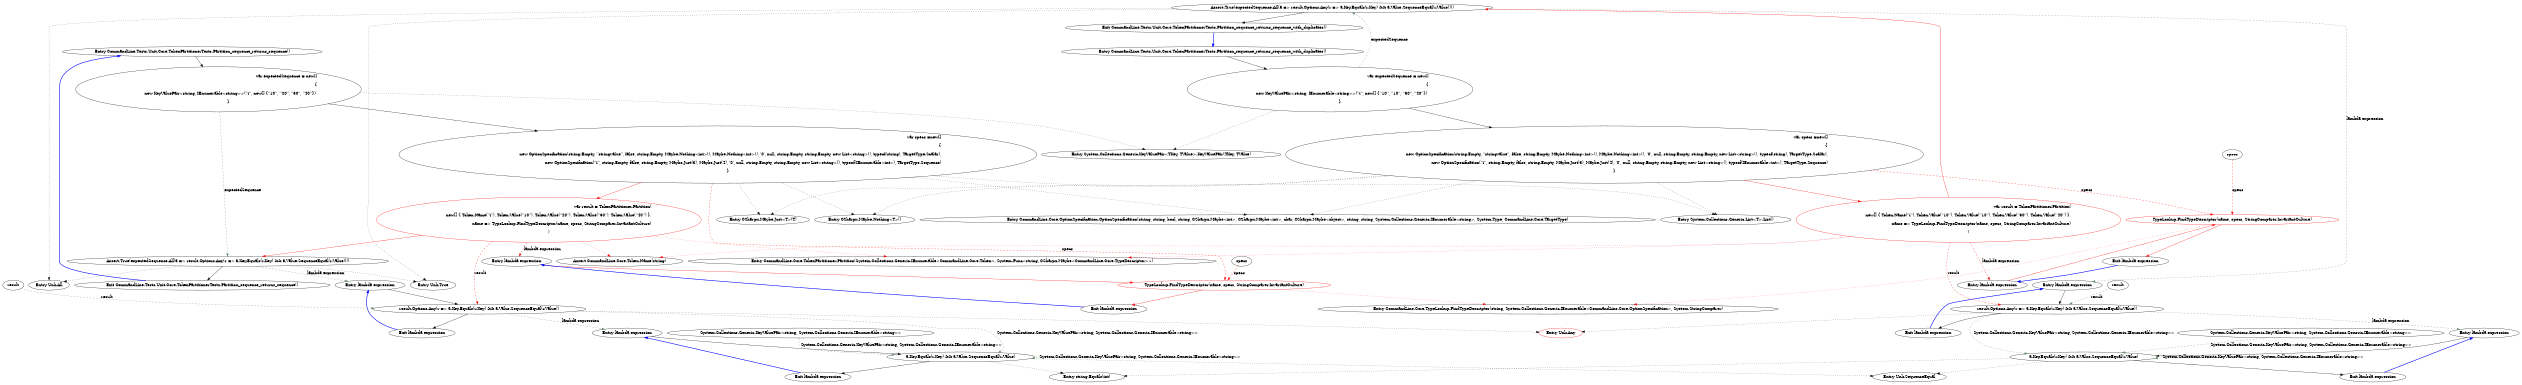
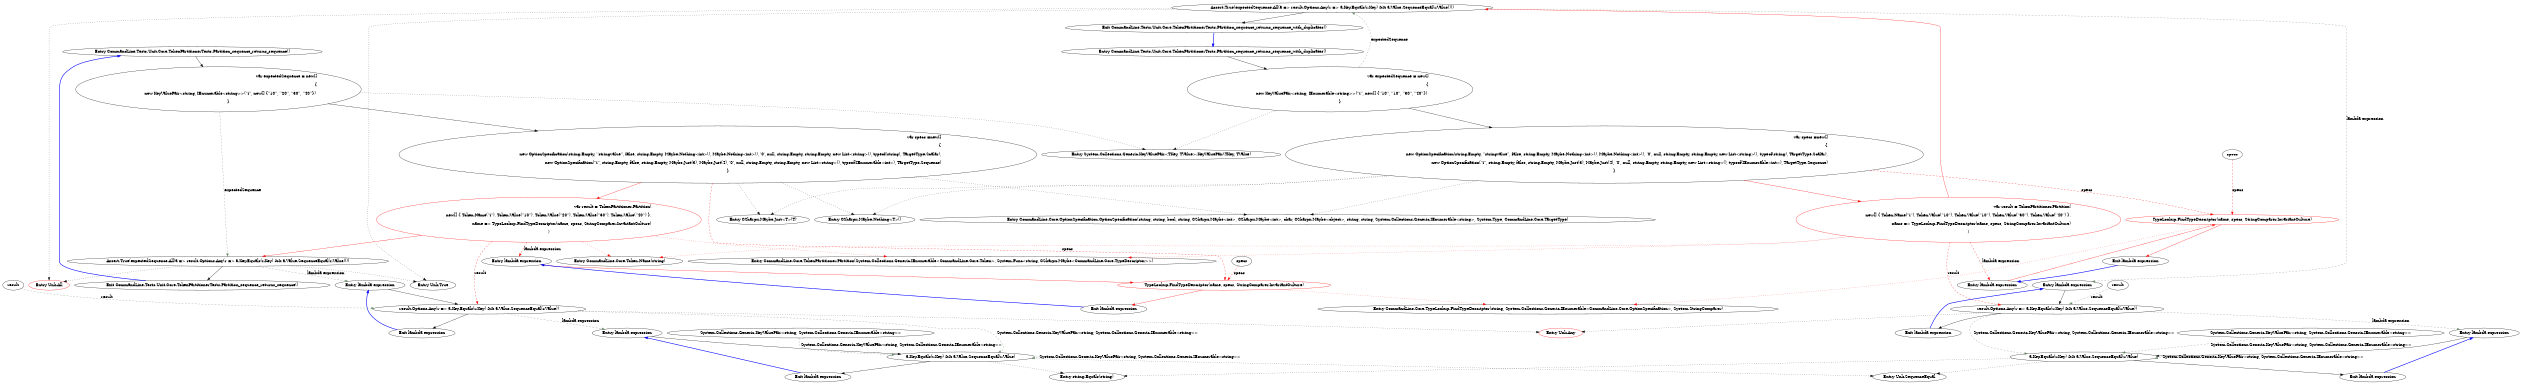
  digraph {
    node [cluster="lambda expression" file="TokenPartitionerTests.cs"]
    edge [style=dotted]
    n1 [cluster="CommandLine.Tests.Unit.Core.TokenPartitionerTests.Partition_sequence_returns_sequence()" label="Entry CommandLine.Tests.Unit.Core.TokenPartitionerTests.Partition_sequence_returns_sequence()" span="14-14"]
    n2 [cluster="CommandLine.Tests.Unit.Core.TokenPartitionerTests.Partition_sequence_returns_sequence()" label="var expectedSequence = new[]\r\n                {\r\n                    new KeyValuePair<string, IEnumerable<string>>(''i'', new[] {''10'', ''20'', ''30'', ''40''}) \r\n                }" span="17-20"]
    n3 [cluster="CommandLine.Tests.Unit.Core.TokenPartitionerTests.Partition_sequence_returns_sequence()" label="var specs =new[]\r\n                {\r\n                    new OptionSpecification(string.Empty, ''stringvalue'', false, string.Empty, Maybe.Nothing<int>(), Maybe.Nothing<int>(), '\0', null, string.Empty, string.Empty, new List<string>(), typeof(string), TargetType.Scalar),\r\n                    new OptionSpecification(''i'', string.Empty, false, string.Empty, Maybe.Just(3), Maybe.Just(4), '\0', null, string.Empty, string.Empty, new List<string>(), typeof(IEnumerable<int>), TargetType.Sequence)\r\n                }" span="21-25"]
    n4 [cluster="CommandLine.Tests.Unit.Core.TokenPartitionerTests.Partition_sequence_returns_sequence()" label="Assert.True(expectedSequence.All(a => result.Options.Any(r => a.Key.Equals(r.Key) && a.Value.SequenceEqual(r.Value))))" span="34-34"]
    n5 [cluster="System.Collections.Generic.KeyValuePair<TKey, TValue>.KeyValuePair(TKey, TValue)" label="Entry System.Collections.Generic.KeyValuePair<TKey, TValue>.KeyValuePair(TKey, TValue)" span="0-0"]
    n6 [cluster="CommandLine.Tests.Unit.Core.TokenPartitionerTests.Partition_sequence_returns_sequence()" color=red community=0 label="var result = TokenPartitioner.Partition(\r\n                new[] { Token.Name(''i''), Token.Value(''10''), Token.Value(''20''), Token.Value(''30''), Token.Value(''40'') },\r\n                name => TypeLookup.FindTypeDescriptor(name, specs, StringComparer.InvariantCulture)\r\n                )" span="28-31"]
    n7 [cluster="CommandLine.Core.OptionSpecification.OptionSpecification(string, string, bool, string, CSharpx.Maybe<int>, CSharpx.Maybe<int>, char, CSharpx.Maybe<object>, string, string, System.Collections.Generic.IEnumerable<string>, System.Type, CommandLine.Core.TargetType)" label="Entry CommandLine.Core.OptionSpecification.OptionSpecification(string, string, bool, string, CSharpx.Maybe<int>, CSharpx.Maybe<int>, char, CSharpx.Maybe<object>, string, string, System.Collections.Generic.IEnumerable<string>, System.Type, CommandLine.Core.TargetType)" span="16-16"]
    n8 [cluster="CSharpx.Maybe.Just<T>(T)" label="Entry CSharpx.Maybe.Just<T>(T)" span="124-124"]
    n9 [color=red community=0 label="TypeLookup.FindTypeDescriptor(name, specs, StringComparer.InvariantCulture)" span="30-30"]
    n10 [cluster="CSharpx.Maybe.Nothing<T>()" label="Entry CSharpx.Maybe.Nothing<T>()" span="116-116"]
-   n11 [cluster="System.Collections.Generic.List<T>.List()" label="Entry System.Collections.Generic.List<T>.List()" span="0-0"]
    n12 [cluster="CommandLine.Tests.Unit.Core.TokenPartitionerTests.Partition_sequence_returns_sequence()" label="Exit CommandLine.Tests.Unit.Core.TokenPartitionerTests.Partition_sequence_returns_sequence()" span="14-14"]
    n13 [cluster="Unk.True" label="Entry Unk.True"]
-   n14 [cluster="Unk.All" label="Entry Unk.All"]
+   n14 [cluster="Unk.All" label="Entry Unk.All" color=red]
    n15 [label="Entry lambda expression" span="34-34"]
    n16 [cluster="CommandLine.Core.TokenPartitioner.Partition(System.Collections.Generic.IEnumerable<CommandLine.Core.Token>, System.Func<string, CSharpx.Maybe<CommandLine.Core.TypeDescriptor>>)" label="Entry CommandLine.Core.TokenPartitioner.Partition(System.Collections.Generic.IEnumerable<CommandLine.Core.Token>, System.Func<string, CSharpx.Maybe<CommandLine.Core.TypeDescriptor>>)" span="12-12"]
    n17 [label="Entry lambda expression" span="30-30"]
    n18 [label="result.Options.Any(r => a.Key.Equals(r.Key) && a.Value.SequenceEqual(r.Value))" span="34-34"]
-   n19 [cluster="CommandLine.Core.Token.Name(string)" label="Assert CommandLine.Core.Token.Name(string)" span="19-19"]
+   n19 [cluster="CommandLine.Core.Token.Name(string)" label="Entry CommandLine.Core.Token.Name(string)" span="19-19"]
    n20 [label="Exit lambda expression" span="30-30"]
    n21 [cluster="CommandLine.Core.TypeLookup.FindTypeDescriptor(string, System.Collections.Generic.IEnumerable<CommandLine.Core.OptionSpecification>, System.StringComparer)" label="Entry CommandLine.Core.TypeLookup.FindTypeDescriptor(string, System.Collections.Generic.IEnumerable<CommandLine.Core.OptionSpecification>, System.StringComparer)" span="11-11"]
    n22 [label="Exit lambda expression" span="34-34"]
    n23 [label="Entry lambda expression" span="34-34"]
    n24 [label="a.Key.Equals(r.Key) && a.Value.SequenceEqual(r.Value)" span="34-34"]
    n25 [cluster="Unk.Any" color=red label="Entry Unk.Any"]
    n26 [label="Entry lambda expression" span="60-60"]
    n27 [label="a.Key.Equals(r.Key) && a.Value.SequenceEqual(r.Value)" span="60-60"]
-   n28 [cluster="string.Equals(string)" label="Entry string.Equals(int)" span="0-0"]
+   n28 [cluster="string.Equals(string)" label="Entry string.Equals(string)" span="0-0"]
    n29 [cluster="Unk.SequenceEqual" label="Entry Unk.SequenceEqual"]
    n30 [label="Exit lambda expression" span="60-60"]
    n31 [label="Exit lambda expression" span="34-34"]
    n32 [color=red community=0 label="TypeLookup.FindTypeDescriptor(name, specs, StringComparer.InvariantCulture)" span="56-56"]
    n33 [label="Exit lambda expression" span="56-56"]
    n34 [label="Entry lambda expression" span="56-56"]
    n35 [label="result.Options.Any(r => a.Key.Equals(r.Key) && a.Value.SequenceEqual(r.Value))" span="60-60"]
    n36 [label="Exit lambda expression" span="60-60"]
    n37 [label="Entry lambda expression" span="60-60"]
    n38 [cluster="CommandLine.Tests.Unit.Core.TokenPartitionerTests.Partition_sequence_returns_sequence_with_duplicates()" label="Entry CommandLine.Tests.Unit.Core.TokenPartitionerTests.Partition_sequence_returns_sequence_with_duplicates()" span="40-40"]
    n39 [cluster="CommandLine.Tests.Unit.Core.TokenPartitionerTests.Partition_sequence_returns_sequence_with_duplicates()" label="var expectedSequence = new[]\r\n                {\r\n                    new KeyValuePair<string, IEnumerable<string>>(''i'', new[] {''10'', ''10'', ''30'', ''40''}) \r\n                }" span="43-46"]
    n40 [cluster="CommandLine.Tests.Unit.Core.TokenPartitionerTests.Partition_sequence_returns_sequence_with_duplicates()" label="var specs =new[]\r\n                {\r\n                    new OptionSpecification(string.Empty, ''stringvalue'', false, string.Empty, Maybe.Nothing<int>(), Maybe.Nothing<int>(), '\0', null, string.Empty, string.Empty, new List<string>(), typeof(string), TargetType.Scalar),\r\n                    new OptionSpecification(''i'', string.Empty, false, string.Empty, Maybe.Just(3), Maybe.Just(4), '\0', null, string.Empty, string.Empty, new List<string>(), typeof(IEnumerable<int>), TargetType.Sequence)\r\n                }" span="47-51"]
    n41 [cluster="CommandLine.Tests.Unit.Core.TokenPartitionerTests.Partition_sequence_returns_sequence_with_duplicates()" label="Assert.True(expectedSequence.All(a => result.Options.Any(r => a.Key.Equals(r.Key) && a.Value.SequenceEqual(r.Value))))" span="60-60"]
    n42 [cluster="CommandLine.Tests.Unit.Core.TokenPartitionerTests.Partition_sequence_returns_sequence_with_duplicates()" color=red community=0 label="var result = TokenPartitioner.Partition(\r\n                new[] { Token.Name(''i''), Token.Value(''10''), Token.Value(''10''), Token.Value(''30''), Token.Value(''40'') },\r\n                name => TypeLookup.FindTypeDescriptor(name, specs, StringComparer.InvariantCulture)\r\n                )" span="54-57"]
    n43 [cluster="CommandLine.Tests.Unit.Core.TokenPartitionerTests.Partition_sequence_returns_sequence_with_duplicates()" label="Exit CommandLine.Tests.Unit.Core.TokenPartitionerTests.Partition_sequence_returns_sequence_with_duplicates()" span="40-40"]
    n44 [label=specs cluster=""]
    n45 [label=result cluster=""]
    n46 [label="System.Collections.Generic.KeyValuePair<string, System.Collections.Generic.IEnumerable<string>>" cluster=""]
    n47 [label=specs cluster=""]
    n48 [label=result cluster=""]
    n49 [label="System.Collections.Generic.KeyValuePair<string, System.Collections.Generic.IEnumerable<string>>" cluster=""]
    n1 -> n2 [style=solid]
    n2 -> n3 [style=solid]
    n2 -> n4 [color=darkseagreen4 label=expectedSequence style=dashed]
    n2 -> n5
    n3 -> n6 [color=red style=solid]
    n3 -> n7
    n3 -> n8
    n3 -> n9 [color=red label=specs style=dashed]
    n3 -> n10
-   n3 -> n11
    n4 -> n12 [style=solid]
    n4 -> n13
    n4 -> n14
    n4 -> n15 [color=darkseagreen4 label="lambda expression" style=dashed]
    n6 -> n4 [color=red style=solid]
    n6 -> n16 [color=red]
    n6 -> n17 [color=red label="lambda expression" style=dashed]
    n6 -> n18 [color=red label=result style=dashed]
    n6 -> n19 [color=red]
    n9 -> n20 [color=red style=solid]
    n9 -> n21 [color=red]
    n12 -> n1 [color=blue style=bold]
    n15 -> n18 [style=solid]
    n17 -> n9 [color=red style=solid]
    n18 -> n22 [style=solid]
    n18 -> n23 [color=darkseagreen4 label="lambda expression" style=dashed]
    n18 -> n24 [color=darkseagreen4 label="System.Collections.Generic.KeyValuePair<string, System.Collections.Generic.IEnumerable<string>>" style=dashed]
    n18 -> n25
    n20 -> n17 [color=blue style=bold]
    n22 -> n15 [color=blue style=bold]
    n23 -> n24 [style=solid]
    n24 -> n24 [color=darkseagreen4 label="System.Collections.Generic.KeyValuePair<string, System.Collections.Generic.IEnumerable<string>>" style=dashed]
    n24 -> n28
    n24 -> n29
    n24 -> n31 [style=solid]
    n26 -> n27 [style=solid]
    n27 -> n27 [color=darkseagreen4 label="System.Collections.Generic.KeyValuePair<string, System.Collections.Generic.IEnumerable<string>>" style=dashed]
    n27 -> n28
    n27 -> n29
    n27 -> n30 [style=solid]
    n30 -> n26 [color=blue style=bold]
    n31 -> n23 [color=blue style=bold]
    n32 -> n21 [color=red]
    n32 -> n33 [color=red style=solid]
    n33 -> n34 [color=blue style=bold]
    n34 -> n32 [color=red style=solid]
    n35 -> n25
    n35 -> n26 [color=darkseagreen4 label="lambda expression" style=dashed]
    n35 -> n27 [color=darkseagreen4 label="System.Collections.Generic.KeyValuePair<string, System.Collections.Generic.IEnumerable<string>>" style=dashed]
    n35 -> n36 [style=solid]
    n36 -> n37 [color=blue style=bold]
    n37 -> n35 [style=solid]
    n38 -> n39 [style=solid]
    n39 -> n5
    n39 -> n40 [style=solid]
    n39 -> n41 [color=darkseagreen4 label=expectedSequence style=dashed]
    n40 -> n7
    n40 -> n8
    n40 -> n10
-   n40 -> n11
    n40 -> n32 [color=red label=specs style=dashed]
    n40 -> n42 [color=red style=solid]
    n41 -> n13
    n41 -> n14
    n41 -> n37 [color=darkseagreen4 label="lambda expression" style=dashed]
    n41 -> n43 [style=solid]
    n42 -> n16 [color=red]
    n42 -> n19 [color=red]
    n42 -> n34 [color=red label="lambda expression" style=dashed]
    n42 -> n35 [color=red label=result style=dashed]
    n42 -> n41 [color=red style=solid]
    n43 -> n38 [color=blue style=bold]
    n44 -> n9 [color=red label=specs style=dashed]
    n45 -> n18 [color=darkseagreen4 label=result style=dashed]
    n46 -> n24 [color=darkseagreen4 label="System.Collections.Generic.KeyValuePair<string, System.Collections.Generic.IEnumerable<string>>" style=dashed]
    n47 -> n32 [color=red label=specs style=dashed]
    n48 -> n35 [color=darkseagreen4 label=result style=dashed]
    n49 -> n27 [color=darkseagreen4 label="System.Collections.Generic.KeyValuePair<string, System.Collections.Generic.IEnumerable<string>>" style=dashed]
  }
